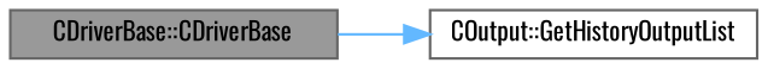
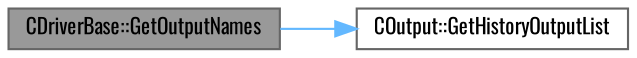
  digraph {
    rankdir=LR
    fontname=Oswald
    node [fontname=Oswald fontsize=10 shape=box style=filled]
-   n1 [color=gray40 fillcolor=grey60 fontcolor=black height=0.2 label="CDriverBase::CDriverBase" width=0.4]
+   n1 [color=gray40 fillcolor=grey60 fontcolor=black height=0.2 label="CDriverBase::GetOutputNames" width=0.4]
    n2 [color=grey40 fillcolor=white height=0.2 label="COutput::GetHistoryOutputList" width=0.4]
    n1 -> n2 [color=steelblue1 fontname=Oswald fontsize=10 labelfontname=Helvetica labelfontsize=10 style=solid]
  }
